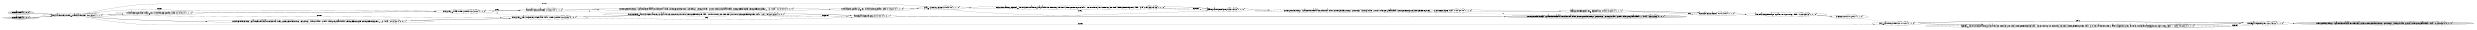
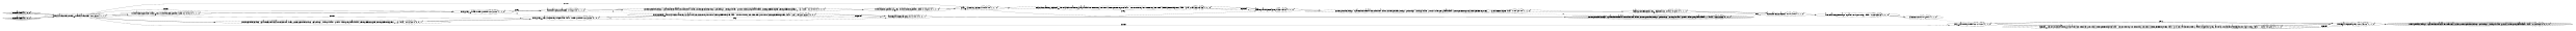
  digraph {
    rankdir=LR
    node [fillcolor=white shape=ellipse style=filled]
    edge [style=bold]
    n1 [label="MultiMatchQueryBuilder builder = new MultiMatchQueryBuilder(\"hello\")@@@4@@@['1', '1', '0']"]
    n2 [label="Query query = builder.toQuery(context)@@@5@@@['1', '1', '0']"]
    n3 [label="Query query = new SimpleQueryStringBuilder(\"hello\").toQuery(context)@@@5@@@['0', '0', '1']"]
    n4 [label="assertThat(query,instanceOf())@@@6@@@['1', '1', '0']"]
-   n5 [fillcolor=lightgray label="testDefaultField['1', '0', '0']"]
+   n5 [fillcolor=lightgray label="testDefaultField['1', '0', '0']" shape=diamond]
    n6 [label="QueryShardContext context = createShardContext()@@@3@@@['1', '1', '1']"]
    n7 [label="query = qb.toQuery(context)@@@9@@@['1', '1', '0']"]
    n8 [label="query = qb.toQuery(context)@@@17@@@['1', '1', '0']"]
    n9 [label="context.getIndexSettings().updateIndexMetaData(newIndexMeta(\"index\",context.getIndexSettings().getSettings(),Settings.builder().putList(\"index.query.default_field\",STRING_FIELD_NAME,STRING_FIELD_NAME_2 + \"^5\").build()))@@@4@@@['0', '0', '1']"]
    n10 [label="IllegalArgumentException exc = expectThrows(,null)@@@13@@@['1', '1', '0']"]
    n11 [label="assertThat(exc,instanceOf())@@@14@@@['1', '1', '0']"]
    n12 [label="assertThat(exc.getMessage(),equalTo(\"For input string: \"hello\"\"))@@@15@@@['1', '1', '0']"]
    n13 [label="assertEquals(expected,query)@@@11@@@['1', '1', '0']"]
    n14 [label="DisjunctionMaxQuery expected = new DisjunctionMaxQuery(Arrays.asList(new TermQuery(new Term(STRING_FIELD_NAME,\"hello\")),new BoostQuery(new TermQuery(new Term(STRING_FIELD_NAME_2,\"hello\")),5.0f)),0.0f)@@@10@@@['1', '1', '0']"]
    n15 [label="context.getIndexSettings().updateIndexMetaData(newIndexMeta(\"index\",context.getIndexSettings().getSettings(),Settings.builder().putList(\"index.query.default_field\",STRING_FIELD_NAME,STRING_FIELD_NAME_2 + \"^5\",INT_FIELD_NAME).build()))@@@12@@@['1', '1', '0']"]
    n16 [label="qb.lenient(true)@@@16@@@['1', '1', '0']"]
    n17 [label="assertEquals(expected,query)@@@19@@@['1', '1', '0']"]
    n18 [label="expected = new DisjunctionMaxQuery(Arrays.asList(new TermQuery(new Term(STRING_FIELD_NAME,\"hello\")),new BoostQuery(new TermQuery(new Term(STRING_FIELD_NAME_2,\"hello\")),5.0f),new MatchNoDocsQuery(\"failed (mapped_int( query, caused by number_format_exception:(For input string: \"hello\"(\")),0.0f)@@@18@@@['1', '1', '0']"]
    n19 [fillcolor=lightgray label="context.getIndexSettings().updateIndexMetaData(newIndexMeta(\"index\",context.getIndexSettings().getSettings(),Settings.builder().putList(\"index.query.default_field\",\"*\").build()))@@@8@@@['0', '0', '1']"]
    n20 [label="context.getIndexSettings().updateIndexMetaData(newIndexMeta(\"index\",context.getIndexSettings().getSettings(),Settings.builder().putList(\"index.query.default_field\",STRING_FIELD_NAME,STRING_FIELD_NAME_2 + \"^5\").build()))@@@7@@@['1', '1', '0']"]
    n21 [label="MultiMatchQueryBuilder qb = new MultiMatchQueryBuilder(\"hello\")@@@8@@@['1', '1', '0']"]
    n22 [label="Query expected = new DisjunctionMaxQuery(Arrays.asList(new TermQuery(new Term(STRING_FIELD_NAME,\"hello\")),new BoostQuery(new TermQuery(new Term(STRING_FIELD_NAME_2,\"hello\")),5.0f)),1.0f)@@@6@@@['0', '0', '1']"]
    n23 [label="assertEquals(expected,query)@@@7@@@['0', '0', '1']"]
    n24 [fillcolor=lightgray label="context.getIndexSettings().updateIndexMetaData(newIndexMeta(\"index\",context.getIndexSettings().getSettings(),Settings.builder().putNull(\"index.query.default_field\").build()))@@@20@@@['0', '1', '0']"]
    n25 [fillcolor=lightgray label="testDefaultField['0', '0', '1']" shape=diamond]
    n1 -> n2
    n2 -> n3 [label=0 style=dashed]
    n2 -> n4
    n2 -> n4 [label=query style=solid]
    n3 -> n22
    n3 -> n23 [label=query style=solid]
    n4 -> n20
    n4 -> n22 [label=0 style=dashed]
    n5 -> n6
    n6 -> n1
    n6 -> n2 [label=context style=solid]
    n6 -> n3 [label=context style=solid]
    n6 -> n7 [label=context style=solid]
    n6 -> n8 [label=context style=solid]
    n6 -> n9
    n7 -> n13 [label=query style=solid]
    n7 -> n14
    n8 -> n17 [label=query]
    n8 -> n18
    n9 -> n3
    n10 -> n11
    n10 -> n11 [label=exc style=solid]
    n11 -> n12
    n12 -> n16
    n13 -> n15
    n14 -> n13 [label=expected style=solid]
    n14 -> n13
    n15 -> n10
    n15 -> n19 [label=0 style=dashed]
    n16 -> n8 [style=dashed]
    n17 -> n24
    n18 -> n17 [label=expected style=solid]
    n18 -> n17
    n20 -> n21
    n21 -> n7
    n22 -> n23
    n22 -> n23 [label=expected style=solid]
    n23 -> n19
    n25 -> n6
  }
